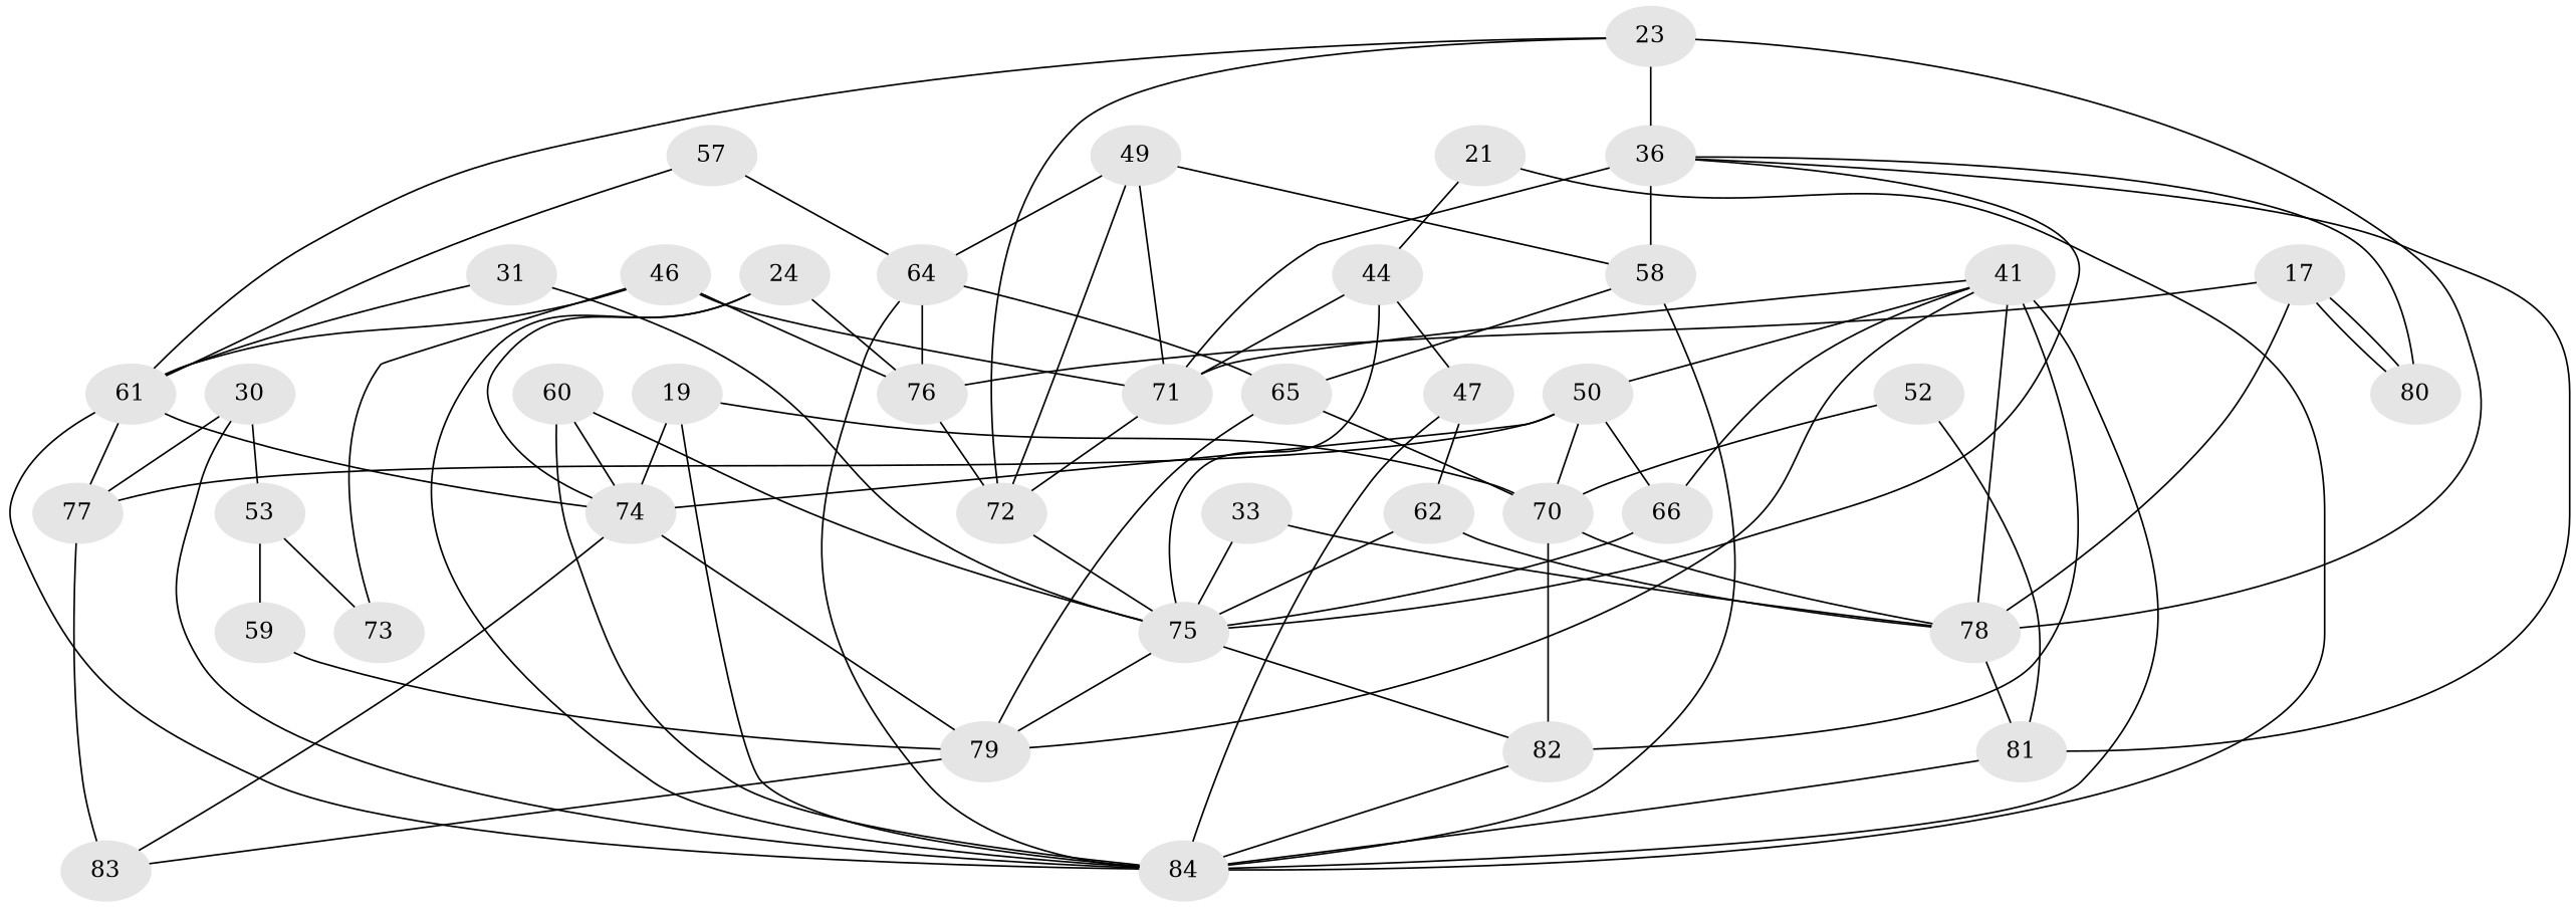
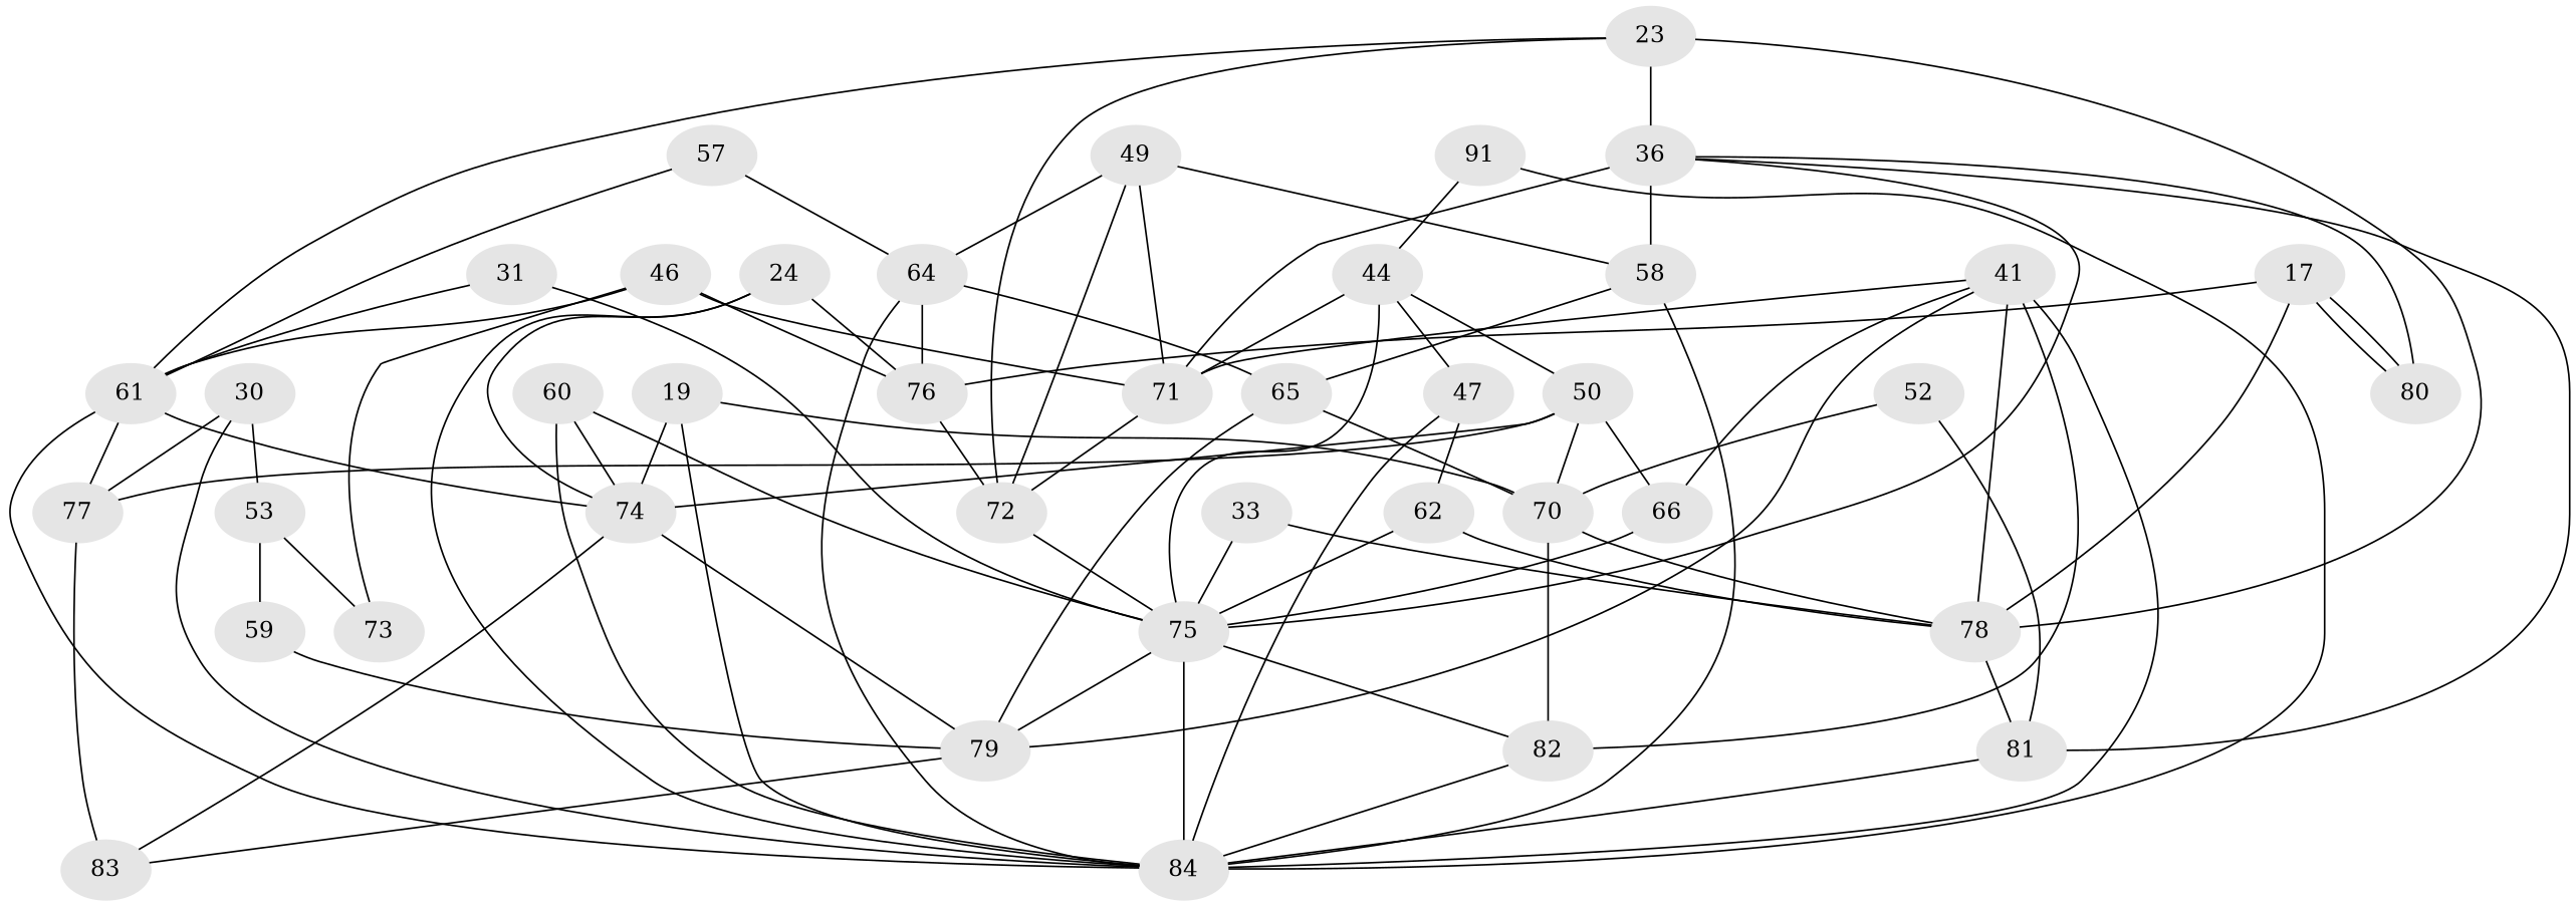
  graph {
    node [color=gray90 style=filled]
    74 [super="+48+68"]
    24
    84 [super="+18+63"]
    76 [super="+45"]
    60
    75 [super="+56+29"]
    70 [super="+11+35"]
    78 [super="+7+55"]
    82 [super="+27+54"]
    19
    79 [super="+20+13"]
    83
    44 [super="+10+40"]
    71 [super="+4+38"]
    47
-   21
+   21 [label=91]
    23 [super="+8"]
    36 [super="+22"]
    61 [super="+32"]
    72 [super="+1+25"]
    58 [super="+17"]
    80
    81 [super="+51"]
    77 [super="+69"]
    30 [super="+9"]
    53
    59
    73
    31
    33
    65
    41 [super="+34+39"]
    50 [super="+15"]
    66
    62
    46 [super="+26"]
    49 [super="+42"]
    64 [super="+37"]
    52
    57
    n41 [label=17]
    74 -- 79
    74 -- 83
    24 -- 74
    24 -- 84
    24 -- 76
    76 -- 72
    60 -- 74
    60 -- 84
    60 -- 75
+   75 -- 84
    75 -- 82
    75 -- 79
    70 -- 78 [weight=3]
    70 -- 82
    78 -- 81
    82 -- 84
    19 -- 74
    19 -- 84
    19 -- 70
    79 -- 83
    44 -- 75 [weight=3]
    44 -- 71
    44 -- 47
    71 -- 72 [weight=2]
    47 -- 84
    47 -- 62
    21 -- 84
    21 -- 44
    23 -- 78
    23 -- 36 [weight=2]
    23 -- 61
    23 -- 72
    36 -- 75
    36 -- 71 [weight=2]
    36 -- 58
    36 -- 80
    36 -- 81
    61 -- 74 [weight=2]
    61 -- 84 [weight=2]
    61 -- 77
    72 -- 75 [weight=3]
    58 -- 84 [weight=2]
    58 -- 65
    81 -- 84
    77 -- 83
    30 -- 84 [weight=2]
    30 -- 77
    30 -- 53 [weight=2]
    53 -- 59
    53 -- 73
    59 -- 79
    31 -- 75
    31 -- 61
    33 -- 75 [weight=2]
    33 -- 78
    65 -- 70 [weight=2]
    65 -- 79
    41 -- 84 [weight=2]
    41 -- 78 [weight=4]
    41 -- 82 [weight=2]
    41 -- 79
    41 -- 71
-   41 -- 50
+   44 -- 50
    41 -- 66
    50 -- 74 [weight=2]
    50 -- 70
    50 -- 77 [weight=2]
    50 -- 66 [weight=2]
    66 -- 75
    62 -- 75 [weight=2]
    62 -- 78 [weight=2]
    46 -- 76
    46 -- 71 [weight=2]
    46 -- 61
    46 -- 73
    49 -- 71
    49 -- 72
    49 -- 58
    49 -- 64
    64 -- 84
    64 -- 76 [weight=2]
    64 -- 65
    52 -- 70
    52 -- 81
    57 -- 61
    57 -- 64
    n41 -- 76
    n41 -- 78
    n41 -- 80
    n41 -- 80
  }
